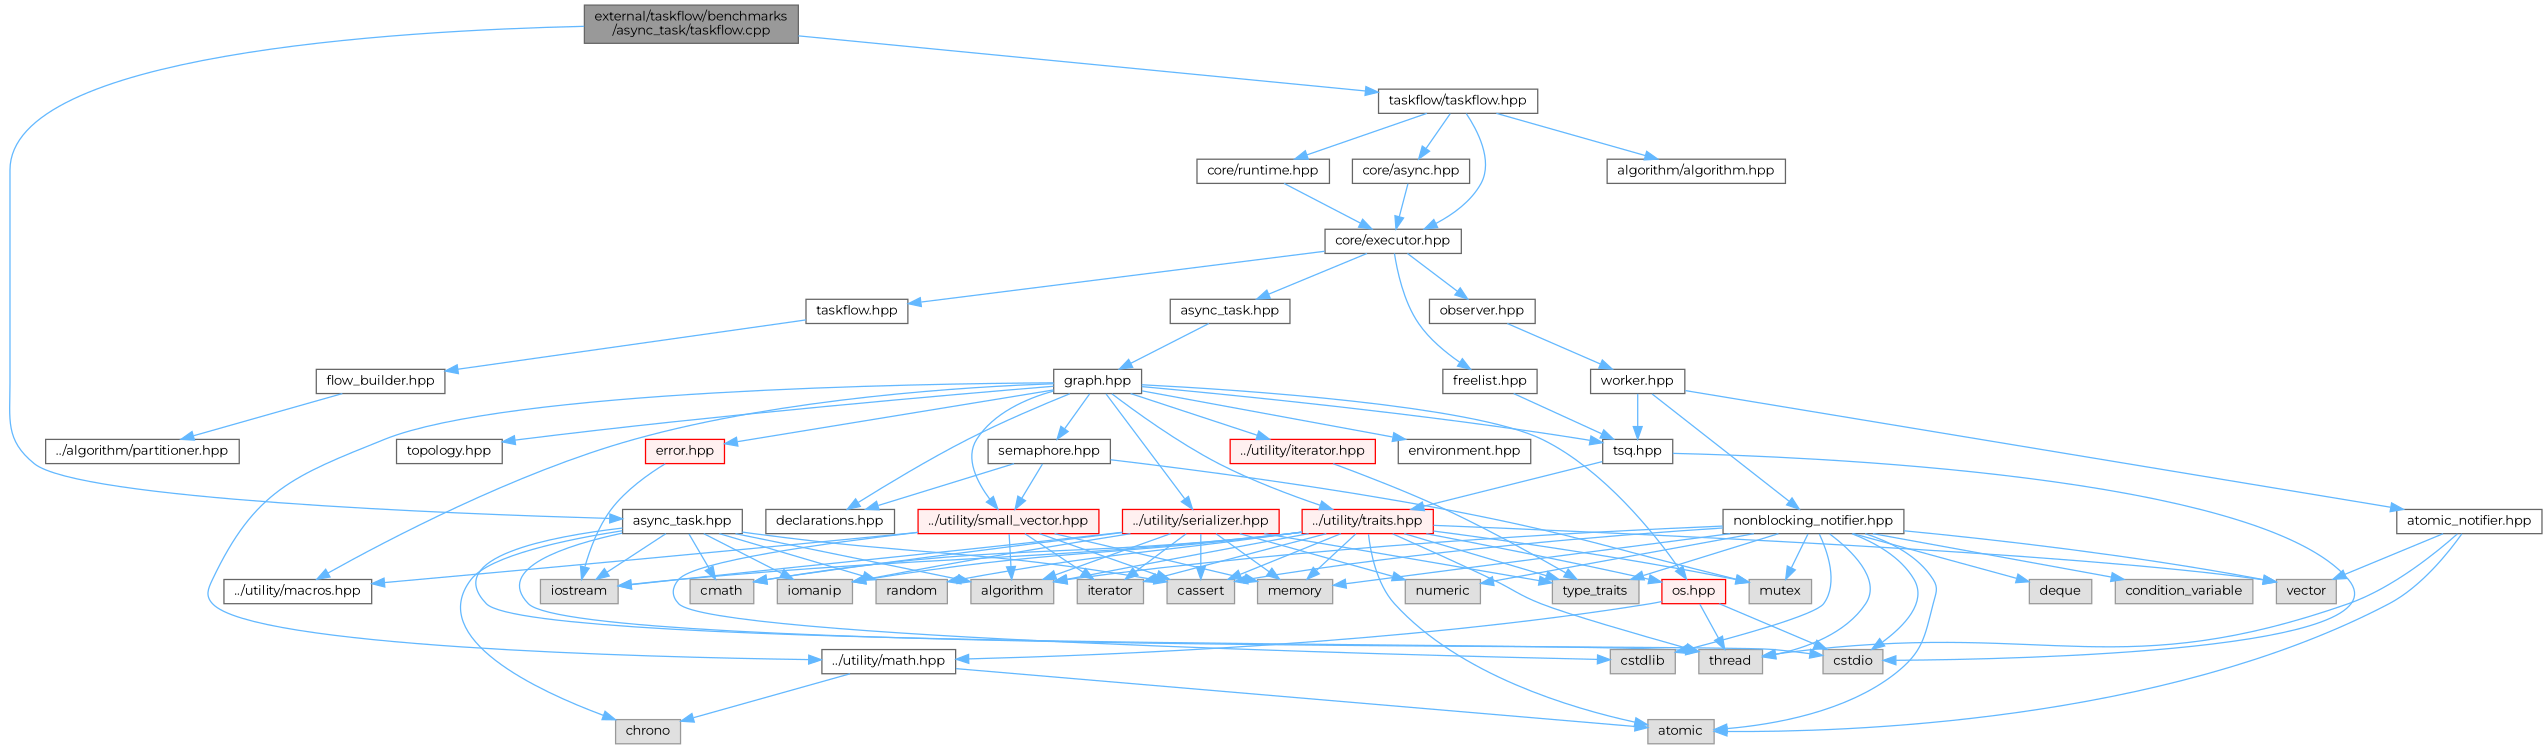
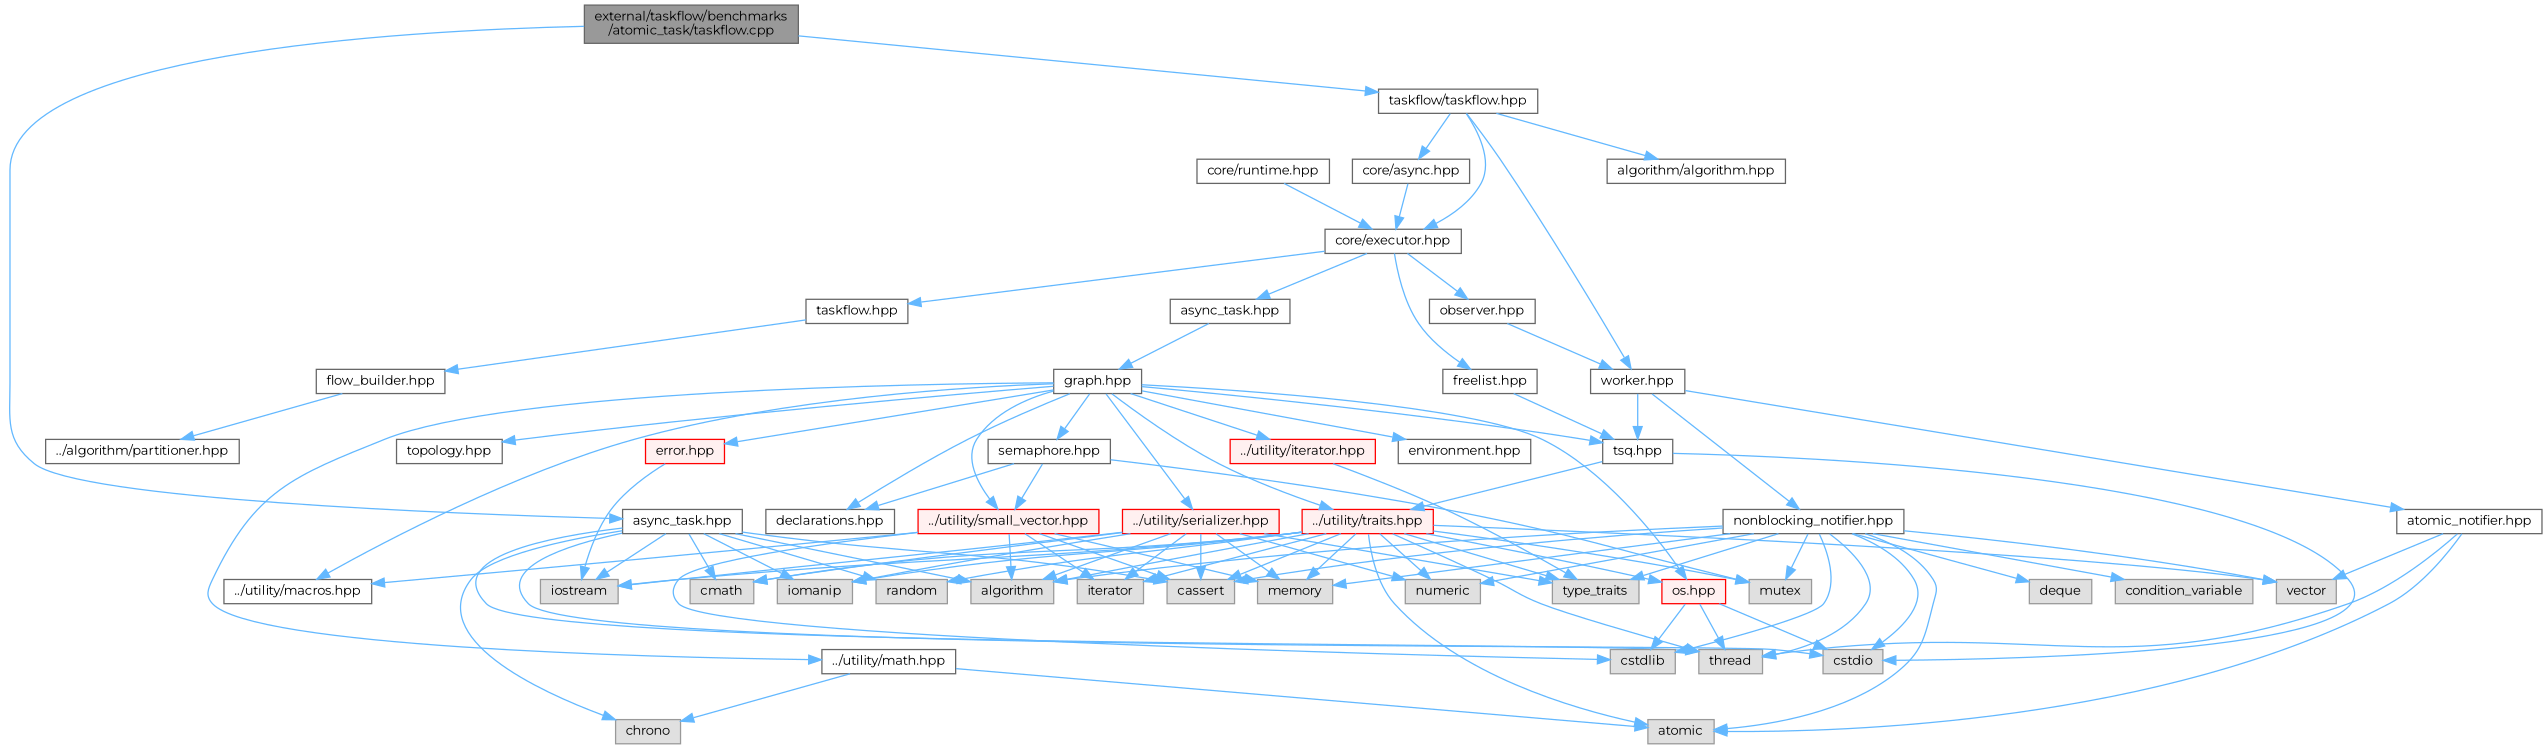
  digraph {
    fontname=Montserrat
    node [color=grey40 fillcolor=white fontname=Montserrat fontsize=10 shape=box style=filled]
    edge [color=steelblue1 fontname=Montserrat fontsize=10 labelfontname=Helvetica labelfontsize=10 style=solid]
-   n1 [color=gray40 fillcolor=grey60 fontcolor=black height=0.2 label="external/taskflow/benchmarks\l/async_task/taskflow.cpp" width=0.4]
+   n1 [color=gray40 fillcolor=grey60 fontcolor=black height=0.2 label="external/taskflow/benchmarks\l/atomic_task/taskflow.cpp" width=0.4]
    n2 [height=0.2 label="taskflow/taskflow.hpp" width=0.4]
    n3 [height=0.2 label="async_task.hpp" width=0.4]
    n4 [height=0.2 label="core/executor.hpp" width=0.4]
    n5 [height=0.2 label="core/runtime.hpp" width=0.4]
    n6 [height=0.2 label="core/async.hpp" width=0.4]
    n7 [height=0.2 label="algorithm/algorithm.hpp" width=0.4]
    n8 [color=grey60 fillcolor="#E0E0E0" height=0.2 label=iostream width=0.4]
    n9 [color=grey60 fillcolor="#E0E0E0" height=0.2 label=algorithm width=0.4]
    n10 [color=grey60 fillcolor="#E0E0E0" height=0.2 label=thread width=0.4]
    n11 [color=grey60 fillcolor="#E0E0E0" height=0.2 label=random width=0.4]
    n12 [color=grey60 fillcolor="#E0E0E0" height=0.2 label=iomanip width=0.4]
    n13 [color=grey60 fillcolor="#E0E0E0" height=0.2 label=cassert width=0.4]
    n14 [color=grey60 fillcolor="#E0E0E0" height=0.2 label=cmath width=0.4]
    n15 [color=grey60 fillcolor="#E0E0E0" height=0.2 label=cstdio width=0.4]
    n16 [color=grey60 fillcolor="#E0E0E0" height=0.2 label=chrono width=0.4]
    n17 [height=0.2 label="observer.hpp" width=0.4]
    n18 [height=0.2 label="taskflow.hpp" width=0.4]
    n19 [height=0.2 label="async_task.hpp" width=0.4]
    n20 [height=0.2 label="freelist.hpp" width=0.4]
    n21 [height=0.2 label="worker.hpp" width=0.4]
    n22 [height=0.2 label="flow_builder.hpp" width=0.4]
    n23 [height=0.2 label="graph.hpp" width=0.4]
    n24 [height=0.2 label="tsq.hpp" width=0.4]
    n25 [height=0.2 label="atomic_notifier.hpp" width=0.4]
    n26 [height=0.2 label="nonblocking_notifier.hpp" width=0.4]
    n27 [height=0.2 label="../utility/macros.hpp" width=0.4]
    n28 [color=red fillcolor="#FFF0F0" height=0.2 label="../utility/traits.hpp" width=0.4]
    n29 [color=red fillcolor="#FFF0F0" height=0.2 label="os.hpp" width=0.4]
    n30 [color=red fillcolor="#FFF0F0" height=0.2 label="../utility/iterator.hpp" width=0.4]
    n31 [height=0.2 label="../utility/math.hpp" width=0.4]
    n32 [color=red fillcolor="#FFF0F0" height=0.2 label="../utility/small_vector.hpp" width=0.4]
    n33 [color=red fillcolor="#FFF0F0" height=0.2 label="../utility/serializer.hpp" width=0.4]
    n34 [color=red fillcolor="#FFF0F0" height=0.2 label="error.hpp" width=0.4]
    n35 [height=0.2 label="declarations.hpp" width=0.4]
    n36 [height=0.2 label="semaphore.hpp" width=0.4]
    n37 [height=0.2 label="environment.hpp" width=0.4]
    n38 [height=0.2 label="topology.hpp" width=0.4]
    n39 [color=grey60 fillcolor="#E0E0E0" height=0.2 label=type_traits width=0.4]
    n40 [color=grey60 fillcolor="#E0E0E0" height=0.2 label=iterator width=0.4]
    n41 [color=grey60 fillcolor="#E0E0E0" height=0.2 label=mutex width=0.4]
    n42 [color=grey60 fillcolor="#E0E0E0" height=0.2 label=vector width=0.4]
    n43 [color=grey60 fillcolor="#E0E0E0" height=0.2 label=memory width=0.4]
    n44 [color=grey60 fillcolor="#E0E0E0" height=0.2 label=atomic width=0.4]
    n45 [color=grey60 fillcolor="#E0E0E0" height=0.2 label=numeric width=0.4]
    n46 [color=grey60 fillcolor="#E0E0E0" height=0.2 label=cstdlib width=0.4]
    n47 [color=grey60 fillcolor="#E0E0E0" height=0.2 label=deque width=0.4]
    n48 [color=grey60 fillcolor="#E0E0E0" height=0.2 label=condition_variable width=0.4]
    n49 [height=0.2 label="../algorithm/partitioner.hpp" width=0.4]
    n1 -> n2
    n1 -> n3
    n2 -> n4
-   n2 -> n5
+   n2 -> n21
    n2 -> n6
    n2 -> n7
    n3 -> n8
    n3 -> n9
    n3 -> n10
    n3 -> n11
    n3 -> n12
    n3 -> n13
    n3 -> n14
    n3 -> n15
    n3 -> n16
    n4 -> n17
    n4 -> n18
    n4 -> n19
    n4 -> n20
    n5 -> n4
    n6 -> n4
    n17 -> n21
    n18 -> n22
    n19 -> n23
    n20 -> n24
    n21 -> n24
    n21 -> n25
    n21 -> n26
    n22 -> n49
    n23 -> n24
    n23 -> n27
    n23 -> n28
    n23 -> n29
    n23 -> n30
    n23 -> n31
    n23 -> n32
    n23 -> n33
    n23 -> n34
    n23 -> n35
    n23 -> n36
    n23 -> n37
    n23 -> n38
    n24 -> n15
    n24 -> n28
    n25 -> n10
    n25 -> n42
    n25 -> n44
    n26 -> n9
    n26 -> n10
    n26 -> n13
    n26 -> n15
    n26 -> n39
    n26 -> n41
    n26 -> n42
    n26 -> n43
    n26 -> n44
    n26 -> n45
    n26 -> n46
    n26 -> n47
    n26 -> n48
    n28 -> n8
    n28 -> n9
    n28 -> n10
    n28 -> n11
    n28 -> n12
    n28 -> n13
    n28 -> n14
    n28 -> n29
    n28 -> n39
    n28 -> n40
    n28 -> n41
    n28 -> n42
    n28 -> n43
    n28 -> n44
+   n28 -> n45
    n29 -> n10
    n29 -> n15
-   n29 -> n31
+   n29 -> n46
    n30 -> n39
    n31 -> n16
    n31 -> n44
    n32 -> n9
    n32 -> n13
    n32 -> n27
    n32 -> n40
    n32 -> n43
    n32 -> n46
    n33 -> n8
    n33 -> n9
    n33 -> n12
    n33 -> n13
    n33 -> n14
    n33 -> n39
    n33 -> n40
    n33 -> n43
    n33 -> n45
    n34 -> n8
    n36 -> n32
    n36 -> n35
    n36 -> n41
  }
